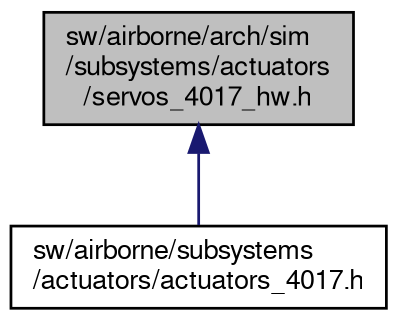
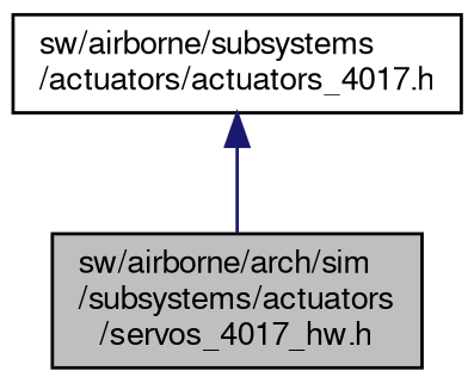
  digraph {
    node [color=black fontname=FreeSans fontsize=10 shape=record style=filled]
    n1 [fillcolor=grey75 fontcolor=black height=0.2 label="sw/airborne/arch/sim\l/subsystems/actuators\l/servos_4017_hw.h" width=0.4]
    n2 [fillcolor=white height=0.2 label="sw/airborne/subsystems\l/actuators/actuators_4017.h" width=0.4]
-   n1 -> n2 [color=midnightblue dir=back fontname=FreeSans fontsize=10 labelfontname=FreeSans labelfontsize=10 style=solid]
+   n2 -> n1 [color=midnightblue dir=back fontname=FreeSans fontsize=10 labelfontname=FreeSans labelfontsize=10 style=solid]
  }
